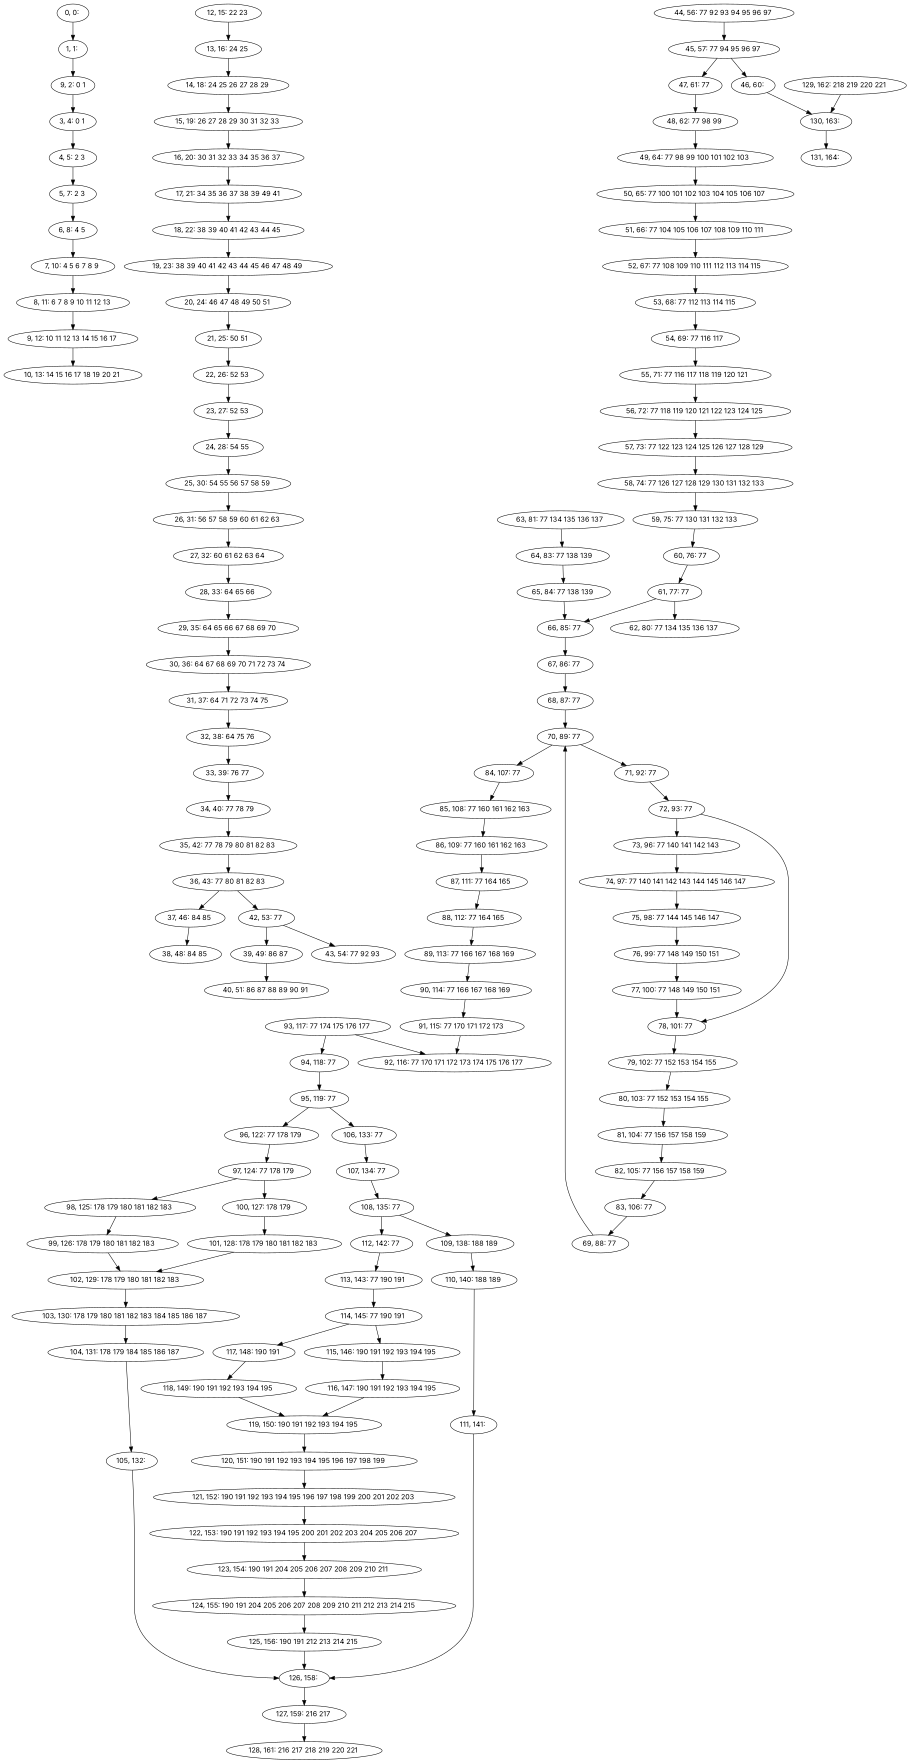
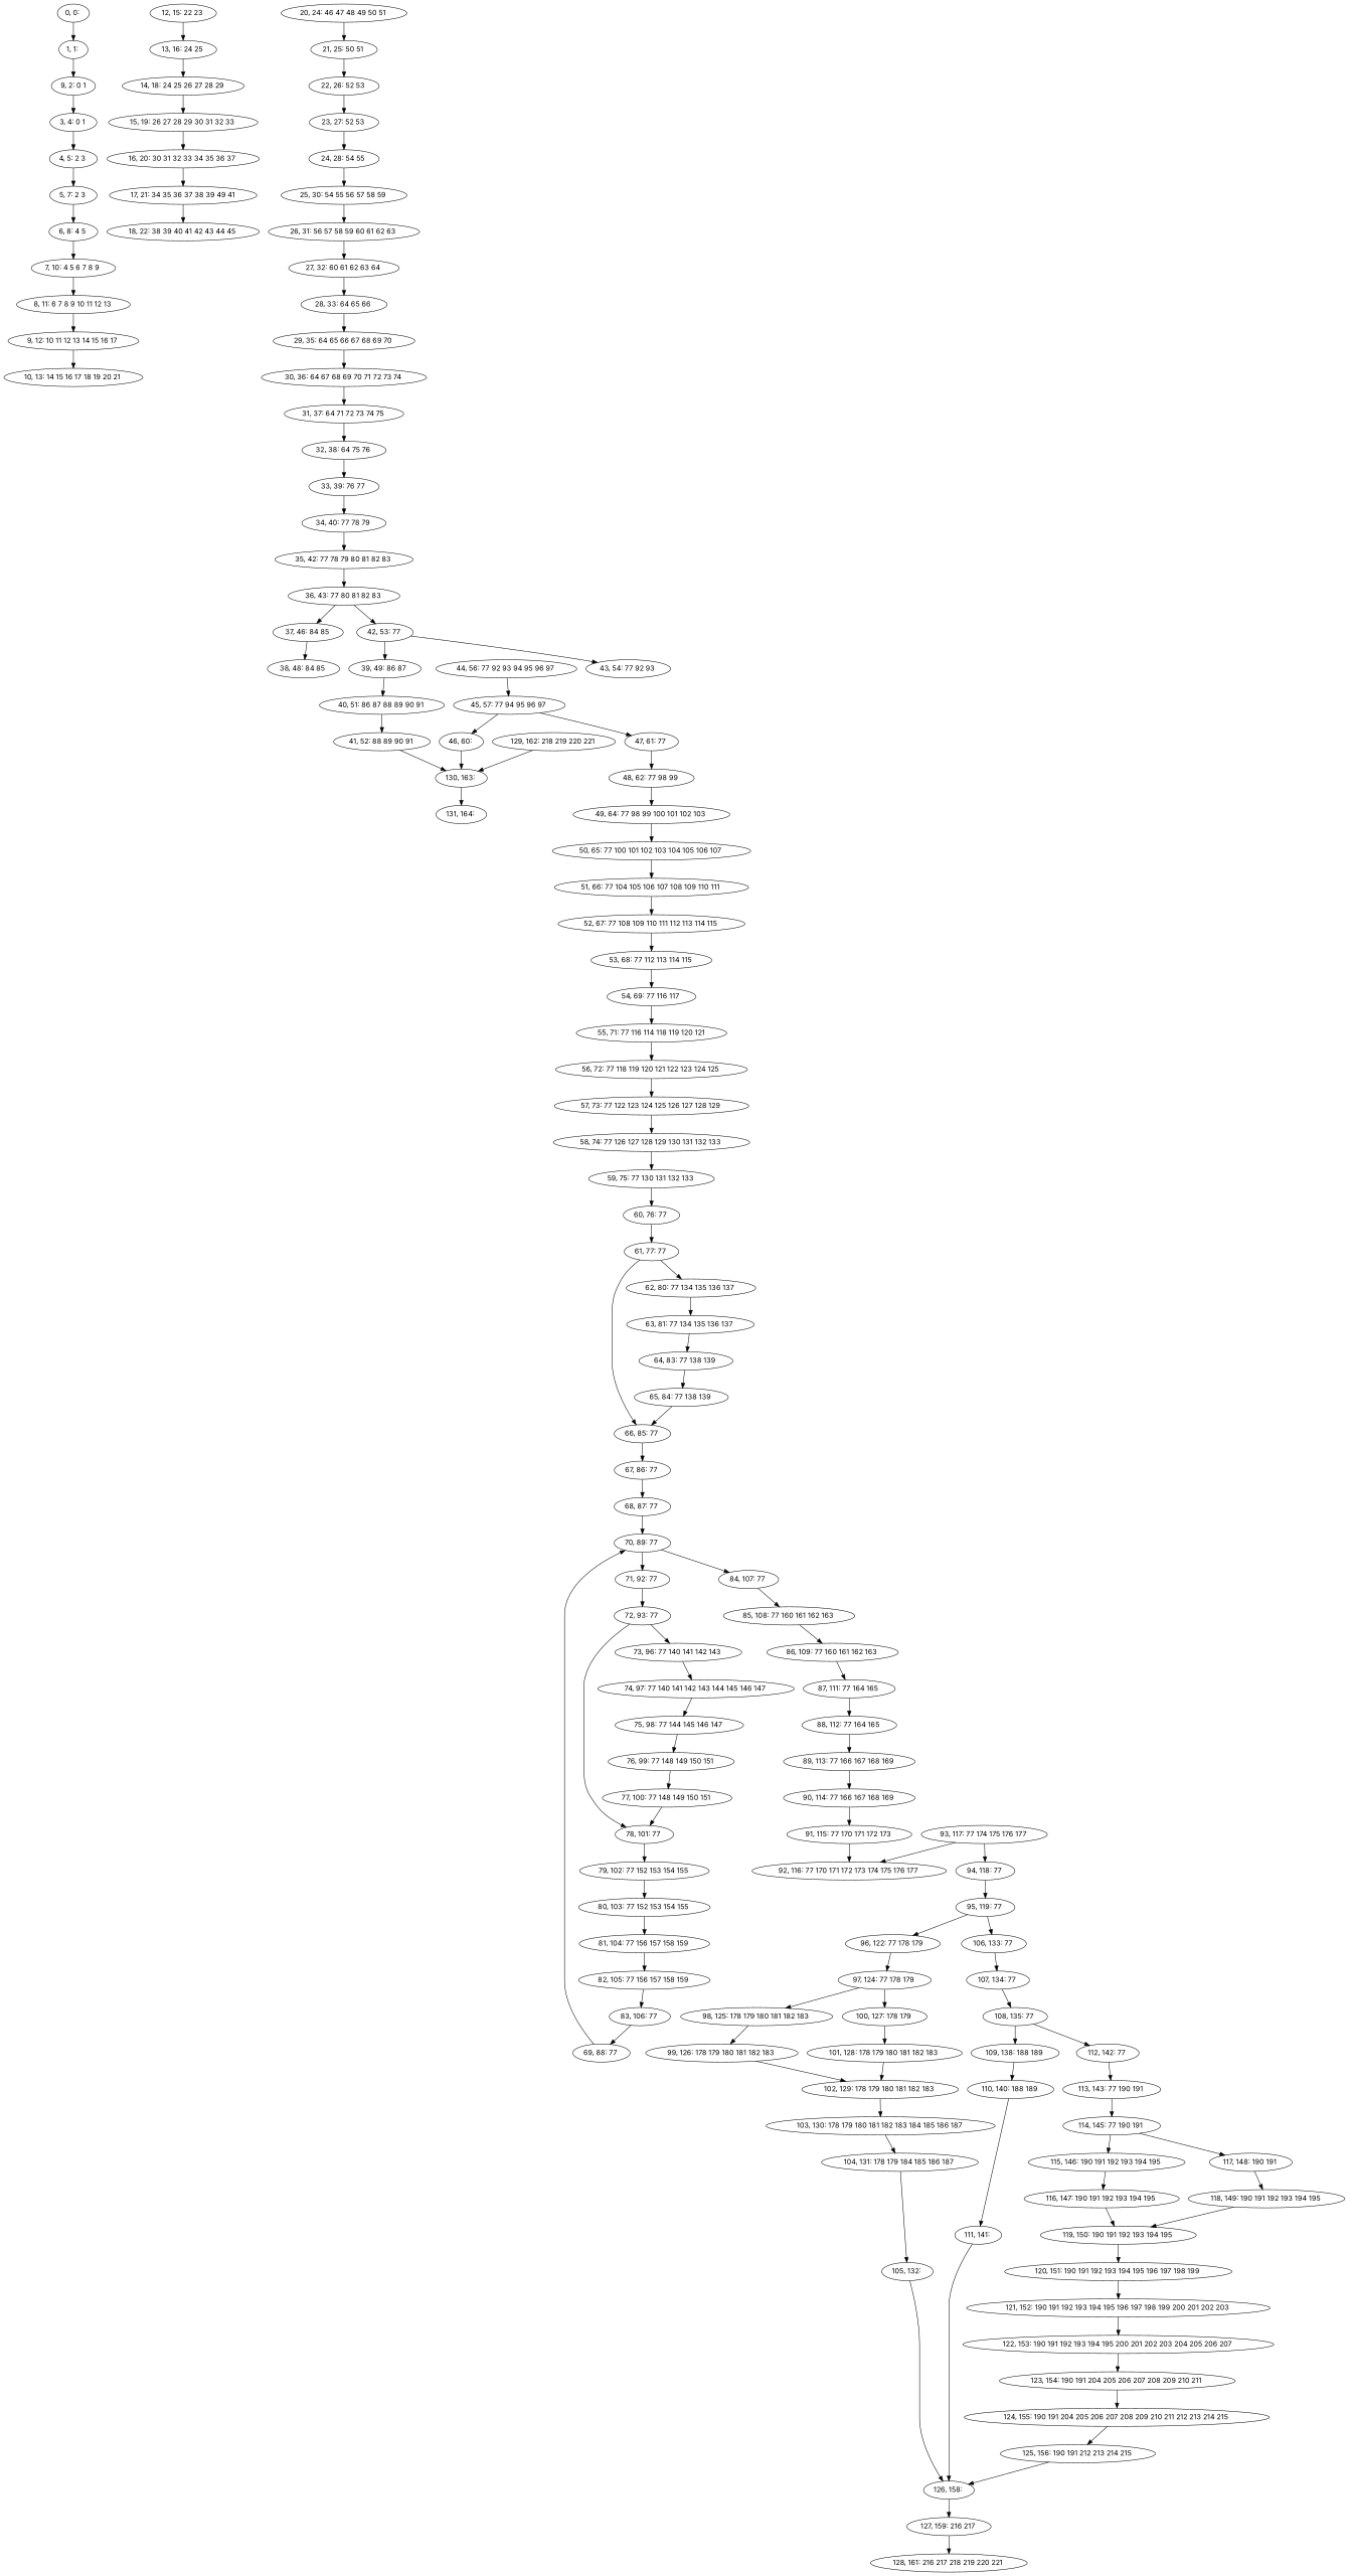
  digraph {
    fontname=Inter
    node [fontname=Inter]
    edge [fontname=Inter]
    n1 [label="0, 0: "]
    n2 [label="1, 1: "]
    n3 [label="9, 2: 0 1"]
    n4 [label="3, 4: 0 1 "]
    n5 [label="4, 5: 2 3 "]
    n6 [label="5, 7: 2 3 "]
    n7 [label="6, 8: 4 5 "]
    n8 [label="7, 10: 4 5 6 7 8 9 "]
    n9 [label="8, 11: 6 7 8 9 10 11 12 13 "]
    n10 [label="9, 12: 10 11 12 13 14 15 16 17 "]
    n11 [label="10, 13: 14 15 16 17 18 19 20 21 "]
    n12 [label="12, 15: 22 23 "]
    n13 [label="13, 16: 24 25 "]
    n14 [label="14, 18: 24 25 26 27 28 29 "]
    n15 [label="15, 19: 26 27 28 29 30 31 32 33 "]
    n16 [label="16, 20: 30 31 32 33 34 35 36 37 "]
    n17 [label="17, 21: 34 35 36 37 38 39 49 41"]
    n18 [label="18, 22: 38 39 40 41 42 43 44 45 "]
-   n19 [label="19, 23: 38 39 40 41 42 43 44 45 46 47 48 49 "]
    n20 [label="20, 24: 46 47 48 49 50 51 "]
    n21 [label="21, 25: 50 51 "]
    n22 [label="22, 26: 52 53 "]
    n23 [label="23, 27: 52 53 "]
    n24 [label="24, 28: 54 55 "]
    n25 [label="25, 30: 54 55 56 57 58 59 "]
    n26 [label="26, 31: 56 57 58 59 60 61 62 63 "]
    n27 [label="27, 32: 60 61 62 63 64 "]
    n28 [label="28, 33: 64 65 66 "]
    n29 [label="29, 35: 64 65 66 67 68 69 70 "]
    n30 [label="30, 36: 64 67 68 69 70 71 72 73 74 "]
    n31 [label="31, 37: 64 71 72 73 74 75 "]
    n32 [label="32, 38: 64 75 76 "]
    n33 [label="33, 39: 76 77 "]
    n34 [label="34, 40: 77 78 79 "]
    n35 [label="35, 42: 77 78 79 80 81 82 83 "]
    n36 [label="36, 43: 77 80 81 82 83 "]
    n37 [label="37, 46: 84 85 "]
    n38 [label="42, 53: 77 "]
    n39 [label="38, 48: 84 85 "]
    n40 [label="39, 49: 86 87 "]
    n41 [label="43, 54: 77 92 93 "]
    n42 [label="40, 51: 86 87 88 89 90 91 "]
+   n43 [label="41, 52: 88 89 90 91 "]
    n44 [label="130, 163: "]
    n45 [label="131, 164: "]
    n46 [label="44, 56: 77 92 93 94 95 96 97 "]
    n47 [label="45, 57: 77 94 95 96 97 "]
    n48 [label="46, 60: "]
    n49 [label="47, 61: 77 "]
    n50 [label="48, 62: 77 98 99 "]
    n51 [label="49, 64: 77 98 99 100 101 102 103 "]
    n52 [label="50, 65: 77 100 101 102 103 104 105 106 107 "]
    n53 [label="51, 66: 77 104 105 106 107 108 109 110 111 "]
    n54 [label="52, 67: 77 108 109 110 111 112 113 114 115 "]
    n55 [label="53, 68: 77 112 113 114 115 "]
    n56 [label="54, 69: 77 116 117 "]
-   n57 [label="55, 71: 77 116 117 118 119 120 121 "]
+   n57 [label="55, 71: 77 116 114 118 119 120 121"]
    n58 [label="56, 72: 77 118 119 120 121 122 123 124 125 "]
    n59 [label="57, 73: 77 122 123 124 125 126 127 128 129 "]
    n60 [label="58, 74: 77 126 127 128 129 130 131 132 133 "]
    n61 [label="59, 75: 77 130 131 132 133 "]
    n62 [label="60, 76: 77 "]
    n63 [label="61, 77: 77 "]
    n64 [label="62, 80: 77 134 135 136 137 "]
    n65 [label="66, 85: 77 "]
    n66 [label="63, 81: 77 134 135 136 137 "]
    n67 [label="67, 86: 77 "]
    n68 [label="64, 83: 77 138 139 "]
    n69 [label="65, 84: 77 138 139 "]
    n70 [label="68, 87: 77 "]
    n71 [label="70, 89: 77 "]
    n72 [label="69, 88: 77 "]
    n73 [label="71, 92: 77 "]
    n74 [label="84, 107: 77 "]
    n75 [label="72, 93: 77 "]
    n76 [label="85, 108: 77 160 161 162 163 "]
    n77 [label="73, 96: 77 140 141 142 143 "]
    n78 [label="78, 101: 77 "]
    n79 [label="74, 97: 77 140 141 142 143 144 145 146 147 "]
    n80 [label="79, 102: 77 152 153 154 155 "]
    n81 [label="75, 98: 77 144 145 146 147 "]
    n82 [label="76, 99: 77 148 149 150 151 "]
    n83 [label="77, 100: 77 148 149 150 151 "]
    n84 [label="80, 103: 77 152 153 154 155 "]
    n85 [label="81, 104: 77 156 157 158 159 "]
    n86 [label="82, 105: 77 156 157 158 159 "]
    n87 [label="83, 106: 77 "]
    n88 [label="86, 109: 77 160 161 162 163 "]
    n89 [label="87, 111: 77 164 165 "]
    n90 [label="88, 112: 77 164 165 "]
    n91 [label="89, 113: 77 166 167 168 169 "]
    n92 [label="90, 114: 77 166 167 168 169 "]
    n93 [label="91, 115: 77 170 171 172 173 "]
    n94 [label="92, 116: 77 170 171 172 173 174 175 176 177 "]
    n95 [label="93, 117: 77 174 175 176 177 "]
    n96 [label="94, 118: 77 "]
    n97 [label="95, 119: 77 "]
    n98 [label="96, 122: 77 178 179 "]
    n99 [label="106, 133: 77 "]
    n100 [label="97, 124: 77 178 179 "]
    n101 [label="107, 134: 77 "]
    n102 [label="98, 125: 178 179 180 181 182 183 "]
    n103 [label="100, 127: 178 179 "]
    n104 [label="99, 126: 178 179 180 181 182 183 "]
    n105 [label="101, 128: 178 179 180 181 182 183 "]
    n106 [label="102, 129: 178 179 180 181 182 183 "]
    n107 [label="103, 130: 178 179 180 181 182 183 184 185 186 187 "]
    n108 [label="104, 131: 178 179 184 185 186 187 "]
    n109 [label="105, 132: "]
    n110 [label="126, 158: "]
    n111 [label="127, 159: 216 217 "]
    n112 [label="108, 135: 77 "]
    n113 [label="109, 138: 188 189 "]
    n114 [label="112, 142: 77 "]
    n115 [label="110, 140: 188 189 "]
    n116 [label="113, 143: 77 190 191 "]
    n117 [label="111, 141: "]
    n118 [label="114, 145: 77 190 191 "]
    n119 [label="115, 146: 190 191 192 193 194 195 "]
    n120 [label="117, 148: 190 191 "]
    n121 [label="116, 147: 190 191 192 193 194 195 "]
    n122 [label="118, 149: 190 191 192 193 194 195 "]
    n123 [label="119, 150: 190 191 192 193 194 195 "]
    n124 [label="120, 151: 190 191 192 193 194 195 196 197 198 199 "]
    n125 [label="121, 152: 190 191 192 193 194 195 196 197 198 199 200 201 202 203 "]
    n126 [label="122, 153: 190 191 192 193 194 195 200 201 202 203 204 205 206 207 "]
    n127 [label="123, 154: 190 191 204 205 206 207 208 209 210 211 "]
    n128 [label="124, 155: 190 191 204 205 206 207 208 209 210 211 212 213 214 215 "]
    n129 [label="125, 156: 190 191 212 213 214 215 "]
    n130 [label="128, 161: 216 217 218 219 220 221 "]
    n131 [label="129, 162: 218 219 220 221 "]
    n1 -> n2
    n2 -> n3
    n3 -> n4
    n4 -> n5
    n5 -> n6
    n6 -> n7
    n7 -> n8
    n8 -> n9
    n9 -> n10
    n10 -> n11
    n12 -> n13
    n13 -> n14
    n14 -> n15
    n15 -> n16
    n16 -> n17
    n17 -> n18
-   n18 -> n19
-   n19 -> n20
    n20 -> n21
    n21 -> n22
    n22 -> n23
    n23 -> n24
    n24 -> n25
    n25 -> n26
    n26 -> n27
    n27 -> n28
    n28 -> n29
    n29 -> n30
    n30 -> n31
    n31 -> n32
    n32 -> n33
    n33 -> n34
    n34 -> n35
    n35 -> n36
    n36 -> n37
    n36 -> n38
    n37 -> n39
    n38 -> n40
    n38 -> n41
    n40 -> n42
+   n42 -> n43
+   n43 -> n44
    n44 -> n45
    n46 -> n47
    n47 -> n48
    n47 -> n49
    n48 -> n44
    n49 -> n50
    n50 -> n51
    n51 -> n52
    n52 -> n53
    n53 -> n54
    n54 -> n55
    n55 -> n56
    n56 -> n57
    n57 -> n58
    n58 -> n59
    n59 -> n60
    n60 -> n61
    n61 -> n62
    n62 -> n63
    n63 -> n64
    n63 -> n65
+   n64 -> n66
    n65 -> n67
    n66 -> n68
    n67 -> n70
    n68 -> n69
    n69 -> n65
    n70 -> n71
    n71 -> n73
    n71 -> n74
    n72 -> n71
    n73 -> n75
    n74 -> n76
    n75 -> n77
    n75 -> n78
    n76 -> n88
    n77 -> n79
    n78 -> n80
    n79 -> n81
    n80 -> n84
    n81 -> n82
    n82 -> n83
    n83 -> n78
    n84 -> n85
    n85 -> n86
    n86 -> n87
    n87 -> n72
    n88 -> n89
    n89 -> n90
    n90 -> n91
    n91 -> n92
    n92 -> n93
    n93 -> n94
    n95 -> n94
    n95 -> n96
    n96 -> n97
    n97 -> n98
    n97 -> n99
    n98 -> n100
    n99 -> n101
    n100 -> n102
    n100 -> n103
    n101 -> n112
    n102 -> n104
    n103 -> n105
    n104 -> n106
    n105 -> n106
    n106 -> n107
    n107 -> n108
    n108 -> n109
    n109 -> n110
    n110 -> n111
    n111 -> n130
    n112 -> n113
    n112 -> n114
    n113 -> n115
    n114 -> n116
    n115 -> n117
    n116 -> n118
    n117 -> n110
    n118 -> n119
    n118 -> n120
    n119 -> n121
    n120 -> n122
    n121 -> n123
    n122 -> n123
    n123 -> n124
    n124 -> n125
    n125 -> n126
    n126 -> n127
    n127 -> n128
    n128 -> n129
    n129 -> n110
    n131 -> n44
  }
